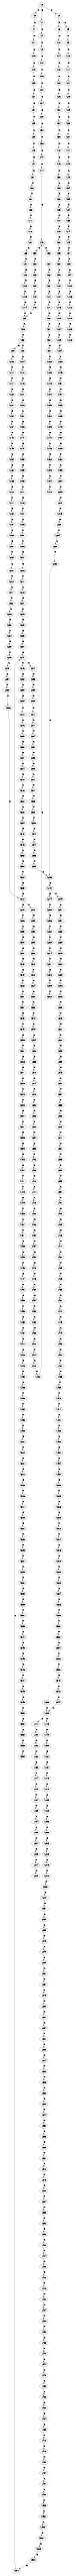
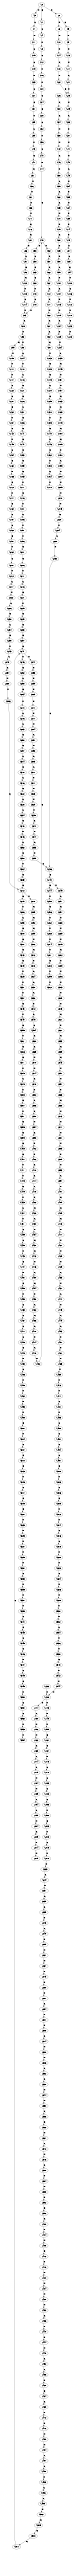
  strict digraph {
    S0
    S1
    S2
    S3
    S4
    S5
    S6
    S7
    S8
    S9
    S10
    S11
    S12
    S13
    S14
    S15
    S16
    S17
    S18
    S19
    S20
    S21
    S22
    S23
    S24
    S25
    S26
    S27
    S28
    S29
    S30
    S31
    S32
    S33
    S34
    S35
    S36
    S37
    S38
    S39
    S40
    S41
    S42
    S43
    S44
    S45
    S46
    S47
    S48
    S49
    S50
    S51
    S52
    S53
    S54
    S55
    S56
    S57
    S58
    S59
    S60
    S61
    S62
    S63
    S64
    S65
    S66
    S67
    S68
    S69
    S70
    S71
    S72
    S73
    S74
    S75
    S76
    S77
    S78
    S79
    S80
    S81
    S82
    S83
    S84
    S85
    S86
    S87
    S88
    S89
    S90
    S91
    S92
    S93
    S94
    S95
    S96
    S97
    S98
    S99
    S100
    S101
    S102
    S103
    S104
    S105
    S106
    S107
    S108
    S109
    S110
    S111
    S112
    S113
    S114
    S115
    S116
    S117
    S118
    S119
    S120
    S121
    S122
    S123
    S124
    S125
    S126
    S127
    S128
    S129
    S130
    S131
    S132
    S134
    S135
    S136
    S137
    S133
    S138
    S139
    S140
    S141
    S142
    S143
    S144
    S145
    S146
    S147
    S148
    S149
    S150
    S151
    S152
    S153
    S154
    S155
    S156
    S157
    S158
    S159
    S160
    S161
    S162
    S163
    S164
    S165
    S166
    S167
    S168
    S169
    S170
    S171
    S172
    S173
    S174
    S175
    S176
    S177
    S178
    S179
    S180
    S181
    S182
    S183
    S184
    S185
    S186
    S187
    S188
    S189
    S190
    S191
    S192
    S193
    S194
    S195
    S196
    S197
    S198
    S199
    S200
    S201
    S202
    S203
    S204
    S205
    S206
    S207
    S208
    S209
    S210
    S211
    S212
    S213
    S214
    S215
    S216
    S217
    S218
    S219
    S220
    S221
    S222
    S223
    S224
    S225
    S226
    S227
    S228
    S229
    S230
    S231
    S232
    S233
    S234
    S235
    S236
    S237
    S238
    S239
    S240
    S241
    S242
    S243
    S244
    S245
    S246
    S247
    S248
    S249
    S250
    S251
    S252
    S253
    S254
    S255
    S256
    S257
    S258
    S259
    S260
    S261
    S262
    S263
    S264
    S265
    S266
    S267
    S268
    S269
    S270
    S271
    S272
    S273
    S274
    S275
    S276
    S277
    S278
    S279
    S280
    S281
    S282
    S283
    S284
    S285
    S286
    S287
    S288
    S289
    S290
    S291
    S292
    S293
    S294
    S295
    S296
    S297
    S298
    S299
    S300
    S301
    S302
    S303
    S304
    S305
    S306
    S307
    S308
    S309
    S310
    S311
    S312
    S313
    S314
    S315
    S316
    S317
    S318
    S319
    S320
    S321
    S322
    S323
    S324
    S325
    S326
    S327
    S328
    S329
    S330
    S331
    S332
    S333
    S334
    S335
    S336
    S337
    S338
    S339
    S340
    S341
    S342
    S343
    S344
    S345
    S346
    S347
    S348
    S349
    S350
    S351
    S352
    S353
    S354
    S355
    S356
    S357
    S358
    S359
    S360
    S361
    S362
    S363
    S364
    S365
    S366
    S367
    S368
    S369
    S370
    S371
    S372
    S373
    S374
    S375
    S376
    S377
    S378
    S379
    S380
    S381
    S382
    S383
    S384
    S385
    S386
    S387
    S388
    S389
    S390
    S391
    S392
    S393
    S394
    S395
    S396
    S397
    S398
    S399
    S400
    S401
    S402
    S403
    S404
    S405
    S406
    S407
    S408
    S409
    S410
    S411
    S412
    S413
    S414
    S415
    S416
    S417
    S418
    S419
    S420
    S421
    S422
    S423
    S424
    S425
    S426
    S427
    S428
    S429
    S430
    S431
    S432
    S433
    S434
    S435
    S436
    S437
    S438
    S439
    S440
    S441
    S442
    S443
    S444
    S445
    S446
    S447
    S448
    S449
    S450
    S451
    S452
    S453
    S454
    S455
    S456
    S457
    S458
    S459
    S460
    S461
    S462
    S463
    S464
    S465
    S466
    S467
    S468
    S469
    S470
    S471
    S472
    S473
    S474
    S475
    S476
    S477
    S478
    S479
    S480
    S481
    S482
    S483
    S484
    S485
    S486
    S487
    S488
    S489
    S490
    S491
    S492
    S493
    S494
    S495
    S496
    S497
    S498
    S499
    S500
    S501
    S502
    S503
    S504
    S505
    S506
    S507
    S508
    S509
    S510
    S511
    S512
    S513
    S514
    S515
    S516
    S517
    S518
    S519
    S520
    S521
    S522
    S523
    S524
    S525
    S526
    S527
    S528
    S529
    S530
    S531
    S532
    S533
    S534
    S535
    S536
    S537
    S538
    S539
    S540
    S541
    S542
    S543
    S544
    S545
    S546
    S547
    S548
    S549
    S550
    S551
    S552
    S553
    S554
    S0 -> S1 [label=G]
    S0 -> S2 [label=T]
    S0 -> S3 [label=A]
    S1 -> S4 [label=C]
    S2 -> S5 [label=C]
    S2 -> S6 [label=T]
    S3 -> S7 [label=C]
    S4 -> S8 [label=A]
    S5 -> S9 [label=T]
    S6 -> S10 [label=A]
    S7 -> S11 [label=A]
    S8 -> S12 [label=C]
    S9 -> S13 [label=T]
    S10 -> S14 [label=T]
    S11 -> S15 [label=C]
    S12 -> S16 [label=T]
    S13 -> S17 [label=A]
    S14 -> S18 [label=G]
    S15 -> S19 [label=C]
    S16 -> S20 [label=T]
    S17 -> S21 [label=C]
    S18 -> S22 [label=T]
    S19 -> S23 [label=A]
    S20 -> S24 [label=C]
    S21 -> S25 [label=A]
-   S22 -> S26 [label=G]
+   S22 -> S25 [label=G]
    S23 -> S27 [label=C]
    S24 -> S28 [label=G]
    S25 -> S29 [label=A]
    S26 -> S30 [label=G]
    S27 -> S31 [label=G]
    S28 -> S32 [label=C]
    S29 -> S33 [label=C]
    S30 -> S34 [label=G]
    S31 -> S35 [label=A]
    S32 -> S36 [label=T]
    S33 -> S37 [label=T]
    S34 -> S38 [label=A]
    S35 -> S39 [label=C]
    S36 -> S40 [label=C]
    S37 -> S41 [label=A]
    S38 -> S42 [label=A]
    S39 -> S43 [label=T]
    S40 -> S44 [label=T]
    S41 -> S45 [label=A]
    S42 -> S46 [label=G]
    S43 -> S47 [label=G]
    S44 -> S48 [label=G]
    S45 -> S49 [label=C]
    S46 -> S50 [label=T]
    S47 -> S51 [label=G]
    S48 -> S52 [label=A]
    S48 -> S53 [label=T]
    S49 -> S54 [label=A]
    S50 -> S55 [label=C]
    S51 -> S56 [label=A]
+   S52 -> S57 [label=G]
    S53 -> S58 [label=C]
    S54 -> S59 [label=T]
    S55 -> S60 [label=C]
    S56 -> S61 [label=A]
    S57 -> S62 [label=G]
    S58 -> S63 [label=G]
    S59 -> S64 [label=A]
    S60 -> S65 [label=C]
    S61 -> S66 [label=T]
    S62 -> S67 [label=C]
    S63 -> S68 [label=G]
    S64 -> S69 [label=T]
    S65 -> S70 [label=A]
    S66 -> S71 [label=A]
    S67 -> S72 [label=G]
    S68 -> S73 [label=T]
    S69 -> S74 [label=T]
    S70 -> S75 [label=T]
    S71 -> S76 [label=G]
    S72 -> S77 [label=G]
    S73 -> S78 [label=C]
    S74 -> S79 [label=T]
    S75 -> S80 [label=G]
    S76 -> S81 [label=G]
    S77 -> S82 [label=A]
    S78 -> S83 [label=A]
    S79 -> S84 [label=T]
    S80 -> S85 [label=T]
    S81 -> S86 [label=T]
    S82 -> S87 [label=G]
    S83 -> S88 [label=C]
    S84 -> S89 [label=C]
    S85 -> S90 [label=T]
    S86 -> S91 [label=C]
    S87 -> S92 [label=C]
    S88 -> S93 [label=T]
    S89 -> S94 [label=G]
    S90 -> S95 [label=C]
    S91 -> S96 [label=G]
    S92 -> S97 [label=G]
    S93 -> S98 [label=T]
    S93 -> S99 [label=G]
    S94 -> S100 [label=A]
    S95 -> S101 [label=T]
    S96 -> S102 [label=G]
    S97 -> S103 [label=A]
    S98 -> S104 [label=C]
    S99 -> S105 [label=T]
    S100 -> S106 [label=C]
    S101 -> S107 [label=C]
    S102 -> S108 [label=T]
    S103 -> S109 [label=G]
    S104 -> S110 [label=T]
    S105 -> S111 [label=T]
    S106 -> S112 [label=T]
    S107 -> S113 [label=T]
    S108 -> S114 [label=C]
    S109 -> S115 [label=G]
    S110 -> S116 [label=C]
    S111 -> S117 [label=A]
    S112 -> S118 [label=T]
    S113 -> S119 [label=A]
    S114 -> S83 [label=A]
    S115 -> S120 [label=C]
    S116 -> S121 [label=G]
    S117 -> S122 [label=G]
    S118 -> S123 [label=G]
    S119 -> S124 [label=C]
    S120 -> S125 [label=G]
    S121 -> S126 [label=G]
    S122 -> S127 [label=C]
    S123 -> S128 [label=A]
    S124 -> S129 [label=T]
    S125 -> S130 [label=G]
    S126 -> S131 [label=C]
    S127 -> S132 [label=G]
    S129 -> S134 [label=T]
    S130 -> S135 [label=T]
    S131 -> S136 [label=G]
    S132 -> S137 [label=A]
    S134 -> S139 [label=C]
    S135 -> S140 [label=G]
    S136 -> S141 [label=G]
    S137 -> S142 [label=G]
    S133 -> S138 [label=A]
    S138 -> S143 [label=A]
    S138 -> S144 [label=T]
    S139 -> S145 [label=G]
    S140 -> S146 [label=C]
    S141 -> S147 [label=G]
    S142 -> S148 [label=T]
    S143 -> S149 [label=A]
    S144 -> S150 [label=G]
    S145 -> S151 [label=A]
    S146 -> S152 [label=G]
    S147 -> S153 [label=G]
    S148 -> S154 [label=C]
    S149 -> S155 [label=A]
    S150 -> S156 [label=A]
    S151 -> S157 [label=A]
    S152 -> S158 [label=A]
    S153 -> S159 [label=G]
    S154 -> S160 [label=G]
    S155 -> S161 [label=G]
    S156 -> S162 [label=A]
    S157 -> S163 [label=G]
    S158 -> S164 [label=C]
    S159 -> S165 [label=G]
    S160 -> S166 [label=T]
    S161 -> S167 [label=G]
    S162 -> S168 [label=G]
    S163 -> S169 [label=G]
    S164 -> S170 [label=T]
    S165 -> S171 [label=T]
    S166 -> S172 [label=G]
    S167 -> S173 [label=T]
    S168 -> S174 [label=C]
    S169 -> S175 [label=A]
    S171 -> S176 [label=G]
    S172 -> S177 [label=T]
    S173 -> S178 [label=C]
    S174 -> S179 [label=C]
    S175 -> S180 [label=G]
    S176 -> S181 [label=T]
    S177 -> S182 [label=G]
    S178 -> S183 [label=C]
    S179 -> S184 [label=A]
    S180 -> S185 [label=G]
    S181 -> S186 [label=C]
    S182 -> S187 [label=C]
    S183 -> S188 [label=C]
    S184 -> S189 [label=A]
    S185 -> S190 [label=T]
    S186 -> S191 [label=T]
    S187 -> S192 [label=C]
    S188 -> S193 [label=C]
    S189 -> S194 [label=C]
    S190 -> S195 [label=C]
    S191 -> S196 [label=T]
    S192 -> S197 [label=G]
    S193 -> S198 [label=A]
    S194 -> S199 [label=C]
    S195 -> S200 [label=A]
    S196 -> S201 [label=G]
    S197 -> S202 [label=T]
    S198 -> S203 [label=G]
    S199 -> S204 [label=A]
    S200 -> S205 [label=A]
    S201 -> S206 [label=G]
    S202 -> S207 [label=C]
    S203 -> S208 [label=T]
    S204 -> S209 [label=G]
    S205 -> S210 [label=A]
    S206 -> S211 [label=T]
    S207 -> S212 [label=A]
    S208 -> S213 [label=C]
    S209 -> S214 [label=T]
    S210 -> S215 [label=A]
    S211 -> S216 [label=C]
    S212 -> S217 [label=C]
    S213 -> S218 [label=A]
    S214 -> S219 [label=A]
    S215 -> S220 [label=G]
    S216 -> S221 [label=G]
    S217 -> S222 [label=A]
    S218 -> S223 [label=T]
    S220 -> S224 [label=T]
    S221 -> S225 [label=T]
    S222 -> S226 [label=C]
    S223 -> S227 [label=C]
    S224 -> S228 [label=C]
    S225 -> S229 [label=G]
    S226 -> S230 [label=G]
    S227 -> S231 [label=A]
    S228 -> S232 [label=T]
    S229 -> S233 [label=G]
    S230 -> S234 [label=C]
    S231 -> S235 [label=C]
    S232 -> S236 [label=C]
    S233 -> S237 [label=G]
    S234 -> S238 [label=G]
    S235 -> S239 [label=C]
    S236 -> S240 [label=G]
    S237 -> S241 [label=G]
    S238 -> S242 [label=A]
    S239 -> S243 [label=T]
    S240 -> S244 [label=G]
    S240 -> S245 [label=A]
    S241 -> S246 [label=A]
    S241 -> S247 [label=T]
    S242 -> S248 [label=C]
    S243 -> S249 [label=G]
    S244 -> S250 [label=A]
    S245 -> S251 [label=C]
    S246 -> S252 [label=G]
    S247 -> S253 [label=T]
    S248 -> S254 [label=G]
    S249 -> S255 [label=T]
    S250 -> S256 [label=G]
    S251 -> S257 [label=G]
    S252 -> S258 [label=C]
    S253 -> S259 [label=T]
    S254 -> S260 [label=A]
    S255 -> S261 [label=A]
    S256 -> S262 [label=A]
    S257 -> S263 [label=A]
    S258 -> S264 [label=G]
    S259 -> S265 [label=T]
    S260 -> S266 [label=A]
    S261 -> S267 [label=A]
    S262 -> S268 [label=T]
    S263 -> S269 [label=A]
    S264 -> S270 [label=A]
    S265 -> S271 [label=T]
    S266 -> S272 [label=G]
    S267 -> S273 [label=T]
    S268 -> S274 [label=A]
    S269 -> S275 [label=A]
    S270 -> S276 [label=C]
    S271 -> S277 [label=T]
    S272 -> S278 [label=T]
    S272 -> S279 [label=G]
    S273 -> S280 [label=T]
    S274 -> S281 [label=A]
    S275 -> S282 [label=G]
    S276 -> S283 [label=C]
    S277 -> S284 [label=A]
    S278 -> S285 [label=G]
    S279 -> S286 [label=T]
    S280 -> S287 [label=T]
    S281 -> S288 [label=G]
    S282 -> S289 [label=A]
    S283 -> S290 [label=G]
    S284 -> S291 [label=C]
    S285 -> S292 [label=G]
    S286 -> S293 [label=C]
    S287 -> S294 [label=C]
    S288 -> S295 [label=T]
    S289 -> S296 [label=A]
    S290 -> S297 [label=G]
    S291 -> S298 [label=A]
    S292 -> S299 [label=G]
    S293 -> S300 [label=G]
    S294 -> S301 [label=T]
    S295 -> S302 [label=A]
    S296 -> S303 [label=A]
    S297 -> S304 [label=C]
    S298 -> S305 [label=C]
    S299 -> S306 [label=A]
    S300 -> S307 [label=G]
    S301 -> S308 [label=T]
    S303 -> S309 [label=A]
    S304 -> S310 [label=G]
    S305 -> S311 [label=C]
    S306 -> S312 [label=G]
    S307 -> S313 [label=G]
    S308 -> S314 [label=C]
    S309 -> S315 [label=A]
    S310 -> S316 [label=C]
    S311 -> S317 [label=T]
    S312 -> S318 [label=T]
    S313 -> S319 [label=G]
    S314 -> S320 [label=A]
    S315 -> S321 [label=G]
    S316 -> S322 [label=G]
    S317 -> S323 [label=A]
    S318 -> S324 [label=C]
    S319 -> S325 [label=T]
    S320 -> S326 [label=A]
    S321 -> S327 [label=T]
    S322 -> S328 [label=C]
    S323 -> S329 [label=A]
    S324 -> S330 [label=C]
    S325 -> S331 [label=T]
    S326 -> S332 [label=C]
    S327 -> S333 [label=G]
    S328 -> S334 [label=C]
    S329 -> S335 [label=A]
    S330 -> S336 [label=C]
    S331 -> S337 [label=T]
    S332 -> S338 [label=C]
    S333 -> S339 [label=G]
    S334 -> S340 [label=G]
    S335 -> S341 [label=G]
    S336 -> S342 [label=T]
    S337 -> S343 [label=G]
    S338 -> S344 [label=A]
    S339 -> S345 [label=G]
    S340 -> S346 [label=A]
    S341 -> S347 [label=T]
    S342 -> S348 [label=C]
    S343 -> S349 [label=T]
    S344 -> S350 [label=A]
    S345 -> S351 [label=A]
    S346 -> S352 [label=C]
    S347 -> S353 [label=C]
    S348 -> S354 [label=C]
    S349 -> S355 [label=G]
    S350 -> S356 [label=G]
    S351 -> S357 [label=A]
    S352 -> S358 [label=G]
    S353 -> S359 [label=T]
    S354 -> S360 [label=G]
    S355 -> S361 [label=A]
    S356 -> S362 [label=G]
    S357 -> S363 [label=T]
    S358 -> S364 [label=A]
    S359 -> S236 [label=C]
    S360 -> S365 [label=G]
    S361 -> S366 [label=G]
    S362 -> S367 [label=A]
    S363 -> S368 [label=G]
    S364 -> S369 [label=G]
    S365 -> S370 [label=A]
    S366 -> S371 [label=G]
    S367 -> S372 [label=C]
    S368 -> S373 [label=A]
    S369 -> S272 [label=G]
    S370 -> S374 [label=A]
    S371 -> S375 [label=T]
    S372 -> S376 [label=A]
    S373 -> S377 [label=A]
    S374 -> S378 [label=G]
    S375 -> S379 [label=C]
    S376 -> S380 [label=C]
    S377 -> S381 [label=A]
    S378 -> S382 [label=T]
    S379 -> S383 [label=T]
    S380 -> S384 [label=T]
    S381 -> S385 [label=A]
    S382 -> S386 [label=C]
    S383 -> S387 [label=G]
    S384 -> S388 [label=A]
    S385 -> S389 [label=T]
    S386 -> S390 [label=G]
    S387 -> S391 [label=A]
    S388 -> S392 [label=T]
    S389 -> S393 [label=A]
    S390 -> S394 [label=A]
    S391 -> S395 [label=G]
    S392 -> S396 [label=G]
    S393 -> S397 [label=C]
    S394 -> S398 [label=G]
    S395 -> S399 [label=G]
    S396 -> S400 [label=G]
    S397 -> S401 [label=T]
    S398 -> S402 [label=T]
    S399 -> S403 [label=G]
    S400 -> S404 [label=T]
    S401 -> S405 [label=G]
    S402 -> S406 [label=T]
    S403 -> S407 [label=G]
    S404 -> S408 [label=A]
    S405 -> S409 [label=G]
    S406 -> S410 [label=G]
    S407 -> S411 [label=A]
    S408 -> S412 [label=G]
    S409 -> S413 [label=G]
    S410 -> S414 [label=C]
    S411 -> S415 [label=A]
    S412 -> S416 [label=T]
    S413 -> S417 [label=A]
    S414 -> S418 [label=C]
    S415 -> S419 [label=G]
    S416 -> S420 [label=A]
    S417 -> S421 [label=A]
    S418 -> S422 [label=G]
    S419 -> S423 [label=A]
    S420 -> S424 [label=A]
    S421 -> S425 [label=A]
    S422 -> S426 [label=G]
    S423 -> S427 [label=C]
    S424 -> S428 [label=A]
    S425 -> S429 [label=A]
    S426 -> S430 [label=C]
    S427 -> S431 [label=A]
    S428 -> S432 [label=A]
    S429 -> S433 [label=C]
    S430 -> S434 [label=T]
    S431 -> S435 [label=G]
    S432 -> S436 [label=G]
    S433 -> S437 [label=A]
    S434 -> S438 [label=G]
    S435 -> S439 [label=C]
    S436 -> S440 [label=T]
    S437 -> S441 [label=C]
    S438 -> S442 [label=G]
    S439 -> S443 [label=T]
    S440 -> S444 [label=T]
    S441 -> S445 [label=A]
    S442 -> S446 [label=A]
    S443 -> S447 [label=G]
    S444 -> S448 [label=A]
    S445 -> S449 [label=C]
    S446 -> S450 [label=C]
    S447 -> S451 [label=A]
    S448 -> S452 [label=C]
    S449 -> S453 [label=C]
    S450 -> S454 [label=G]
    S451 -> S455 [label=G]
    S452 -> S456 [label=C]
    S453 -> S457 [label=T]
    S454 -> S458 [label=T]
    S455 -> S459 [label=A]
    S456 -> S460 [label=T]
    S457 -> S461 [label=T]
    S458 -> S462 [label=C]
    S459 -> S463 [label=C]
    S460 -> S464 [label=G]
    S461 -> S465 [label=T]
    S462 -> S466 [label=G]
    S463 -> S467 [label=C]
    S464 -> S468 [label=G]
    S465 -> S469 [label=A]
    S466 -> S470 [label=C]
    S467 -> S471 [label=C]
    S468 -> S472 [label=T]
    S469 -> S473 [label=T]
    S470 -> S474 [label=T]
    S471 -> S475 [label=C]
    S472 -> S476 [label=T]
    S473 -> S477 [label=T]
    S474 -> S478 [label=C]
    S475 -> S479 [label=G]
    S476 -> S480 [label=A]
    S477 -> S481 [label=G]
    S478 -> S482 [label=T]
    S479 -> S483 [label=T]
    S480 -> S484 [label=A]
    S481 -> S485 [label=T]
    S482 -> S48 [label=G]
    S483 -> S486 [label=C]
    S484 -> S487 [label=C]
    S485 -> S488 [label=C]
    S486 -> S489 [label=T]
    S487 -> S490 [label=C]
    S488 -> S491 [label=C]
    S489 -> S492 [label=T]
    S490 -> S493 [label=T]
    S491 -> S494 [label=C]
    S492 -> S495 [label=A]
    S493 -> S496 [label=C]
    S494 -> S497 [label=C]
    S495 -> S498 [label=A]
    S496 -> S499 [label=G]
    S497 -> S500 [label=G]
    S498 -> S501 [label=G]
    S499 -> S502 [label=T]
    S500 -> S503 [label=A]
    S501 -> S504 [label=T]
    S502 -> S505 [label=G]
    S503 -> S506 [label=G]
    S504 -> S507 [label=C]
    S505 -> S508 [label=G]
    S506 -> S509 [label=G]
    S507 -> S510 [label=G]
    S508 -> S511 [label=G]
    S509 -> S512 [label=T]
    S510 -> S513 [label=G]
    S511 -> S241 [label=G]
    S512 -> S514 [label=T]
    S513 -> S515 [label=A]
    S514 -> S516 [label=C]
    S515 -> S517 [label=G]
    S516 -> S518 [label=C]
    S517 -> S519 [label=G]
    S518 -> S520 [label=T]
    S519 -> S521 [label=G]
    S520 -> S522 [label=T]
    S521 -> S523 [label=A]
    S522 -> S524 [label=C]
    S523 -> S525 [label=T]
    S524 -> S526 [label=T]
    S525 -> S527 [label=T]
    S526 -> S528 [label=A]
    S527 -> S529 [label=A]
    S528 -> S530 [label=T]
    S529 -> S531 [label=A]
    S530 -> S532 [label=A]
    S531 -> S533 [label=C]
    S532 -> S534 [label=C]
    S533 -> S535 [label=T]
    S534 -> S536 [label=T]
    S535 -> S537 [label=T]
    S536 -> S538 [label=T]
    S537 -> S539 [label=T]
    S538 -> S540 [label=G]
    S539 -> S541 [label=G]
    S540 -> S542 [label=A]
    S541 -> S543 [label=G]
    S542 -> S544 [label=A]
    S543 -> S545 [label=C]
    S544 -> S138 [label=A]
    S545 -> S546 [label=C]
    S546 -> S547 [label=T]
    S547 -> S548 [label=C]
    S548 -> S549 [label=G]
    S549 -> S550 [label=A]
    S550 -> S551 [label=C]
    S551 -> S552 [label=G]
    S552 -> S553 [label=T]
    S553 -> S554 [label=A]
  }
